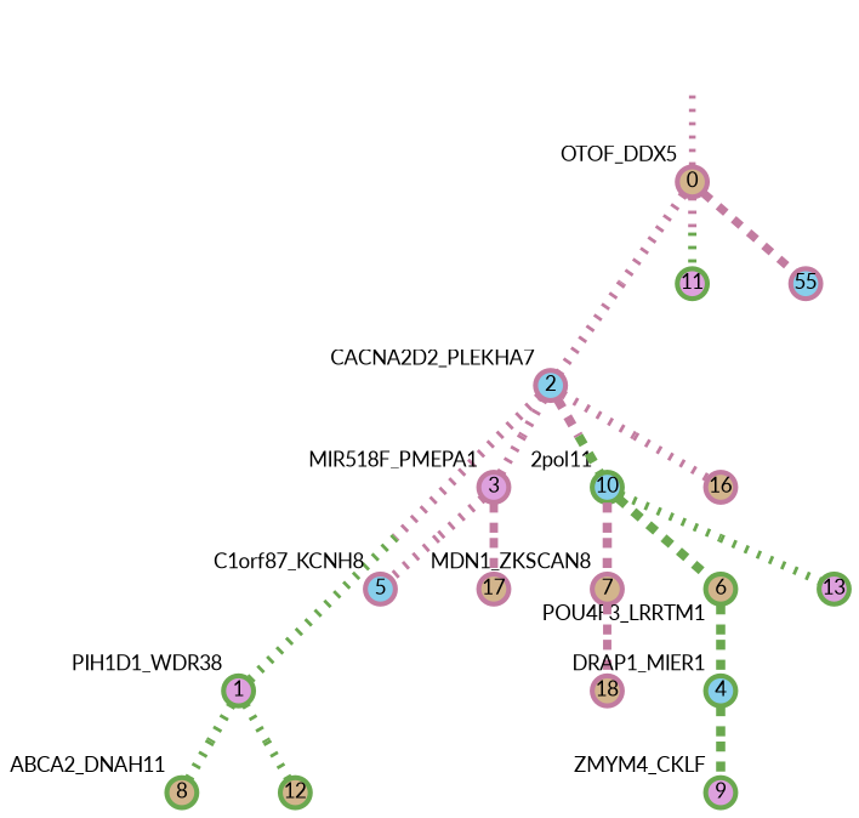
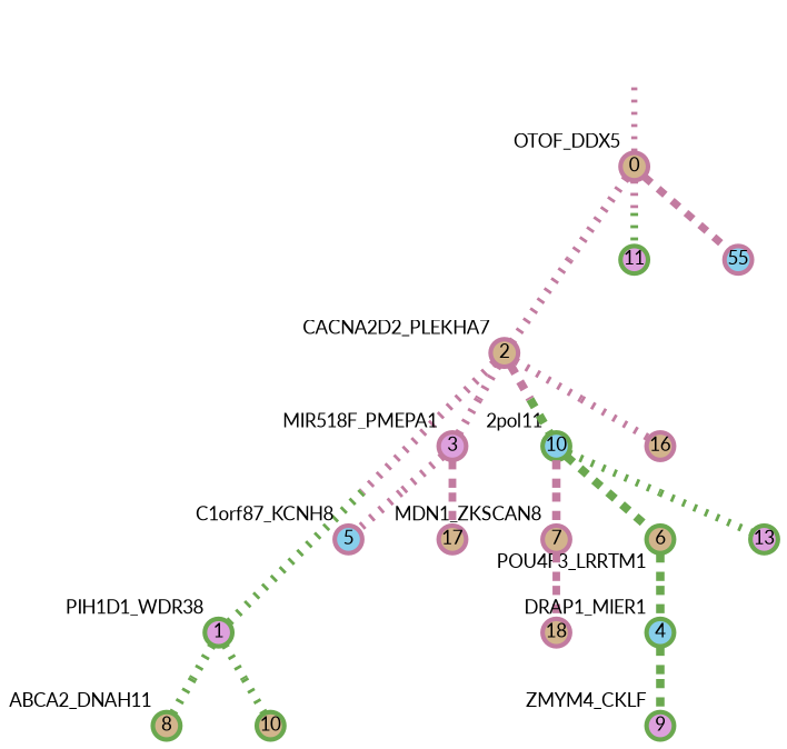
  strict digraph {
    forcelabels=true
    nodesep=0.7
    rankdir=TB
    ranksep=0.6
    splines=false
    node [color="#c27ba0ff" fillcolor=tan fixedsize=true fontname=Lato fontsize="12pt" penwidth=3 shape=circle style=filled]
    edge [arrowsize=0 color="#c27ba0ff;0.5:#c27ba0ff" minlen=1.0595238208770752 penwidth=5.5 style=dotted]
    0 [height=0.25 xlabel=OTOF_DDX5]
-   2 [fillcolor=skyblue height=0.25 xlabel=CACNA2D2_PLEKHA7]
+   2 [height=0.25 xlabel=CACNA2D2_PLEKHA7]
    11 [color="#6aa84fff" fillcolor=plum height=0.25 style="solid,filled"]
    n4 [fillcolor=skyblue height=0.25 label=55 style="solid,filled"]
    1 [color="#6aa84fff" fillcolor=plum height=0.25 xlabel=PIH1D1_WDR38]
    3 [fillcolor=plum height=0.25 xlabel=MIR518F_PMEPA1]
    10 [color="#6aa84fff" fillcolor=skyblue height=0.25 xlabel="2pol11"]
    16 [height=0.25 style="solid,filled"]
    8 [color="#6aa84fff" height=0.25 xlabel=ABCA2_DNAH11]
-   12 [color="#6aa84fff" height=0.25 style="solid,filled"]
+   12 [color="#6aa84fff" height=0.25 style="solid,filled" label=10]
    5 [fillcolor=skyblue height=0.25 xlabel=C1orf87_KCNH8]
    17 [height=0.25 style="solid,filled"]
    7 [height=0.25 xlabel=MDN1_ZKSCAN8]
    18 [height=0.25 style="solid,filled"]
    6 [color="#6aa84fff" height=0.25 xlabel=POU4F3_LRRTM1]
    13 [color="#6aa84fff" fillcolor=plum height=0.25 style="solid,filled"]
    4 [color="#6aa84fff" fillcolor=skyblue height=0.25 xlabel=DRAP1_MIER1]
    9 [color="#6aa84fff" fillcolor=plum height=0.25 xlabel=ZMYM4_CKLF]
    normal [style=invis xlabel=OTOF_DDX5 color="" fillcolor="" fixedsize="" fontname="" fontsize="" shape=""]
    0 -> 2 [minlen=2.595238208770752]
    0 -> 11 [color="#c27ba0ff;0.5:#6aa84fff" penwidth=5]
    0 -> n4 [penwidth=5 style=dashed]
    2 -> 1 [color="#c27ba0ff;0.5:#6aa84fff" minlen=3.0]
    2 -> 3 [minlen=1.976190447807312]
    2 -> 10 [color="#c27ba0ff;0.5:#6aa84fff" style=dashed]
    2 -> 16 [penwidth=5]
    1 -> 8 [color="#6aa84fff;0.5:#6aa84fff" minlen=1.1428571939468384]
    1 -> 12 [color="#6aa84fff;0.5:#6aa84fff" penwidth=5]
    3 -> 5 [minlen=1.3333333730697632]
    3 -> 17 [penwidth=5 style=dashed]
    10 -> 7 [minlen=1.2142857313156128 style=dashed]
    10 -> 6 [color="#6aa84fff;0.5:#6aa84fff" minlen=1.2619047164916992 style=dashed]
    10 -> 13 [color="#6aa84fff;0.5:#6aa84fff" penwidth=5]
    7 -> 18 [penwidth=5 style=dashed]
    6 -> 4 [color="#6aa84fff;0.5:#6aa84fff" minlen=1.3333333730697632 style=dashed]
    4 -> 9 [color="#6aa84fff;0.5:#6aa84fff" minlen=1.1190476417541504 style=dashed]
    normal -> 0 [color="#c27ba0ff" penwidth=4 minlen=""]
  }
